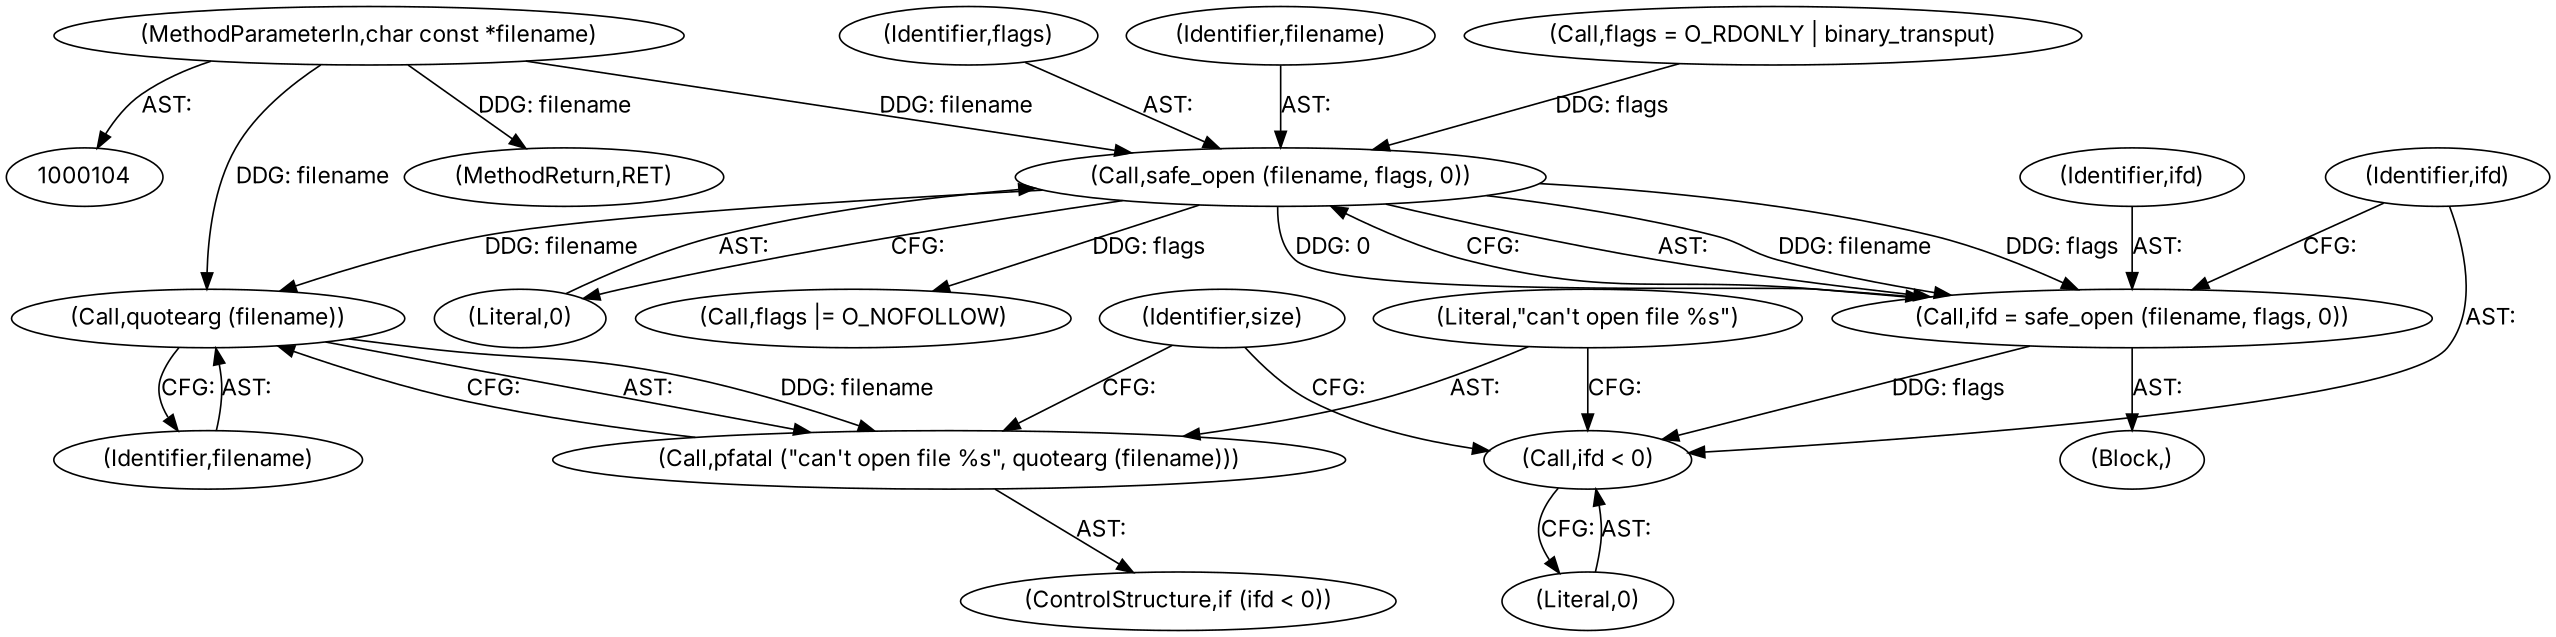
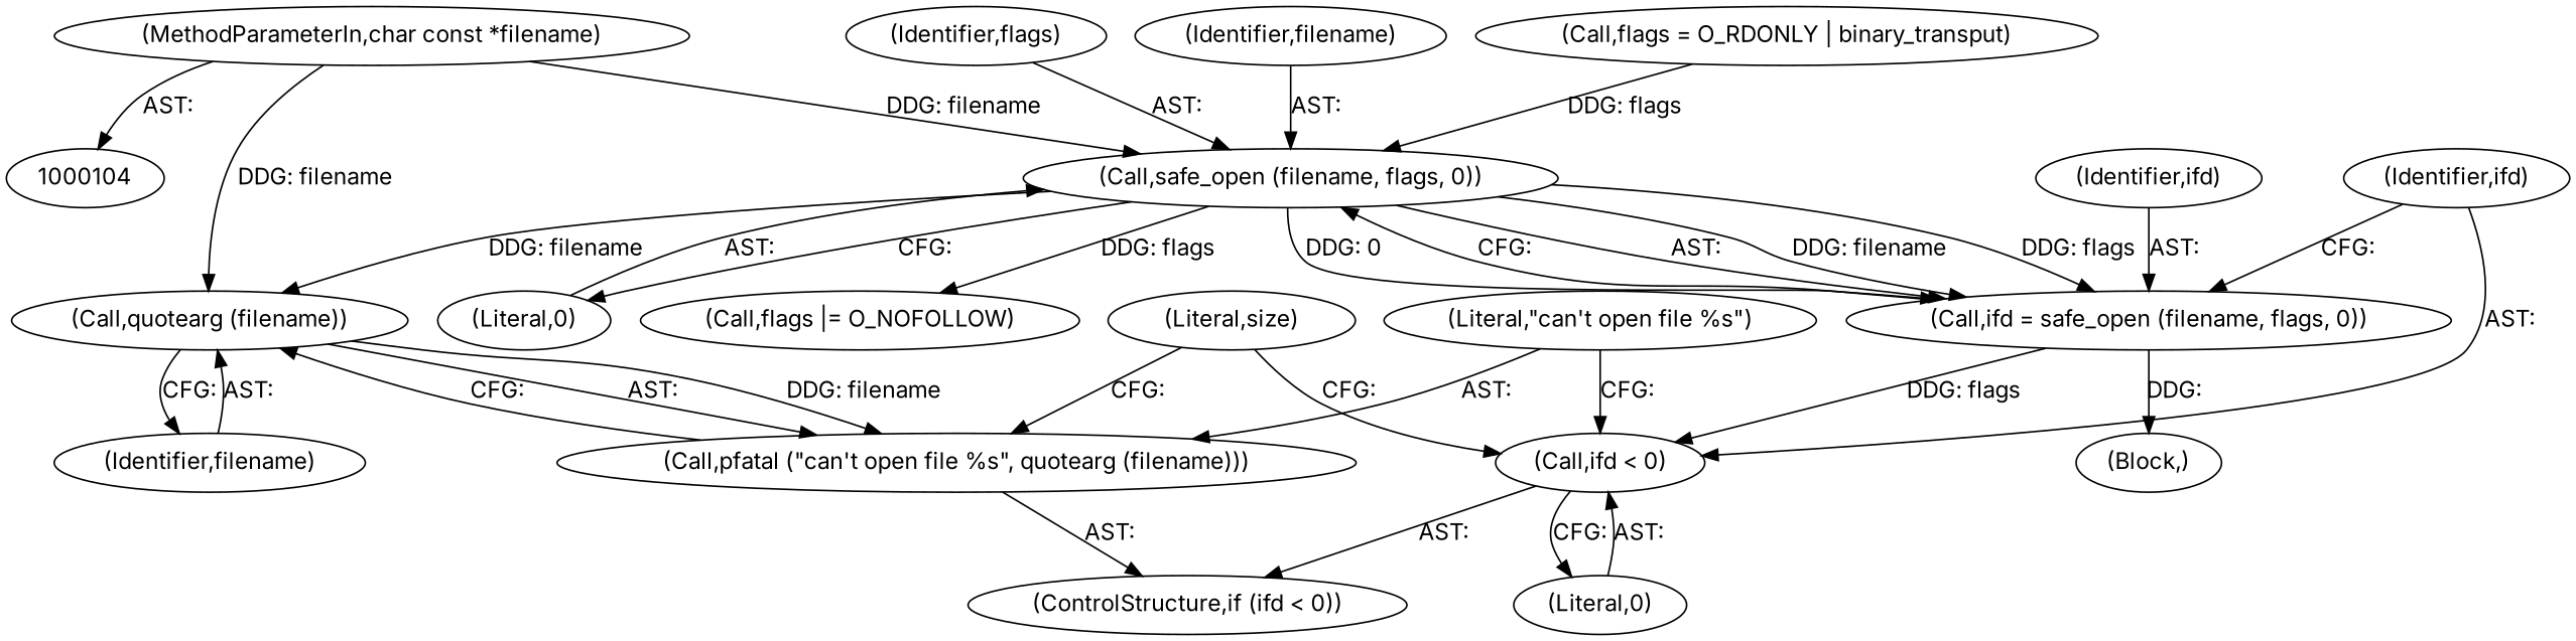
  digraph {
    fontname=Inter
    node [fontname=Inter]
    edge [fontname=Inter]
    n1 [label="(MethodParameterIn,char const *filename)"]
    n2 [label="(Call,safe_open (filename, flags, 0))"]
    n3 [label="(Call,quotearg (filename))"]
-   n4 [label="(MethodReturn,RET)"]
    1000104
    n6 [label="(Call,ifd = safe_open (filename, flags, 0))"]
    n7 [label="(Literal,0)"]
    n8 [label="(Call,flags |= O_NOFOLLOW)"]
    n9 [label="(Call,pfatal (\"can't open file %s\", quotearg (filename)))"]
    n10 [label="(Identifier,filename)"]
    n11 [label="(Call,ifd < 0)"]
    n12 [label="(Block,)"]
    n13 [label="(ControlStructure,if (ifd < 0))"]
    n14 [label="(Literal,0)"]
    n15 [label="(Literal,\"can't open file %s\")"]
    n16 [label="(Identifier,ifd)"]
    n17 [label="(Identifier,ifd)"]
    n18 [label="(Identifier,filename)"]
    n19 [label="(Call,flags = O_RDONLY | binary_transput)"]
    n20 [label="(Identifier,flags)"]
-   n21 [label="(Identifier,size)"]
+   n21 [label="(Literal,size)"]
    n1 -> n2 [label="DDG: filename"]
    n1 -> n3 [label="DDG: filename"]
-   n1 -> n4 [label="DDG: filename"]
    n1 -> 1000104 [label="AST: "]
    n2 -> n3 [label="DDG: filename"]
    n2 -> n6 [label="AST: "]
    n2 -> n6 [label="DDG: filename"]
    n2 -> n6 [label="DDG: flags"]
    n2 -> n6 [label="DDG: 0"]
    n2 -> n7 [label="CFG: "]
    n2 -> n8 [label="DDG: flags"]
    n3 -> n9 [label="AST: "]
    n3 -> n9 [label="DDG: filename"]
    n3 -> n10 [label="CFG: "]
    n6 -> n2 [label="CFG: "]
    n6 -> n11 [label="DDG: flags"]
-   n6 -> n12 [label="AST: "]
+   n6 -> n12 [label="DDG: "]
    n7 -> n2 [label="AST: "]
    n9 -> n3 [label="CFG: "]
    n9 -> n13 [label="AST: "]
    n10 -> n3 [label="AST: "]
+   n11 -> n13 [label="AST: "]
    n11 -> n14 [label="CFG: "]
    n14 -> n11 [label="AST: "]
    n15 -> n9 [label="AST: "]
    n15 -> n11 [label="CFG: "]
    n16 -> n6 [label="AST: "]
    n17 -> n6 [label="CFG: "]
    n17 -> n11 [label="AST: "]
    n18 -> n2 [label="AST: "]
    n19 -> n2 [label="DDG: flags"]
    n20 -> n2 [label="AST: "]
    n21 -> n9 [label="CFG: "]
    n21 -> n11 [label="CFG: "]
  }
